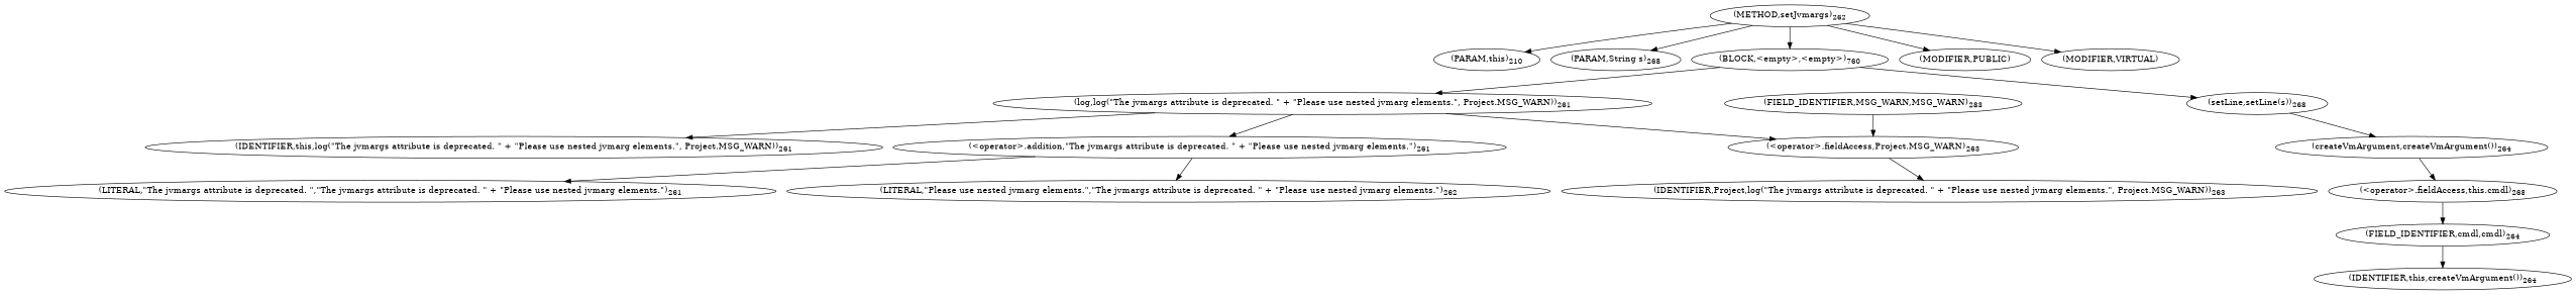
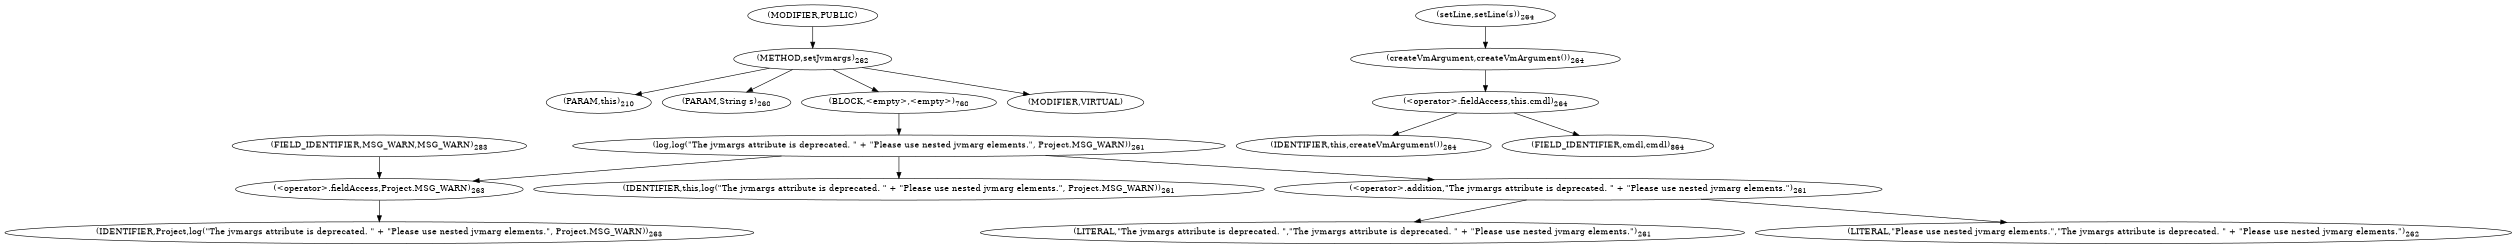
  digraph {
    n1 [label=<(METHOD,setJvmargs)<SUB>262</SUB>>]
    n2 [label=<(PARAM,this)<SUB>210</SUB>>]
-   n3 [label=<(PARAM,String s)<SUB>268</SUB>>]
+   n3 [label=<(PARAM,String s)<SUB>260</SUB>>]
    n4 [label=<(BLOCK,&lt;empty&gt;,&lt;empty&gt;)<SUB>760</SUB>>]
    n5 [label=<(MODIFIER,PUBLIC)>]
    n6 [label=<(MODIFIER,VIRTUAL)>]
    n7 [label=<(log,log(&quot;The jvmargs attribute is deprecated. &quot; + &quot;Please use nested jvmarg elements.&quot;, Project.MSG_WARN))<SUB>261</SUB>>]
-   n8 [label=<(setLine,setLine(s))<SUB>268</SUB>>]
+   n8 [label=<(setLine,setLine(s))<SUB>264</SUB>>]
    n9 [label=<(IDENTIFIER,this,log(&quot;The jvmargs attribute is deprecated. &quot; + &quot;Please use nested jvmarg elements.&quot;, Project.MSG_WARN))<SUB>261</SUB>>]
    n10 [label=<(&lt;operator&gt;.addition,&quot;The jvmargs attribute is deprecated. &quot; + &quot;Please use nested jvmarg elements.&quot;)<SUB>261</SUB>>]
    n11 [label=<(&lt;operator&gt;.fieldAccess,Project.MSG_WARN)<SUB>263</SUB>>]
    n12 [label=<(createVmArgument,createVmArgument())<SUB>264</SUB>>]
    n13 [label=<(LITERAL,&quot;The jvmargs attribute is deprecated. &quot;,&quot;The jvmargs attribute is deprecated. &quot; + &quot;Please use nested jvmarg elements.&quot;)<SUB>261</SUB>>]
    n14 [label=<(LITERAL,&quot;Please use nested jvmarg elements.&quot;,&quot;The jvmargs attribute is deprecated. &quot; + &quot;Please use nested jvmarg elements.&quot;)<SUB>262</SUB>>]
    n15 [label=<(IDENTIFIER,Project,log(&quot;The jvmargs attribute is deprecated. &quot; + &quot;Please use nested jvmarg elements.&quot;, Project.MSG_WARN))<SUB>263</SUB>>]
    n16 [label=<(FIELD_IDENTIFIER,MSG_WARN,MSG_WARN)<SUB>283</SUB>>]
-   n17 [label=<(&lt;operator&gt;.fieldAccess,this.cmdl)<SUB>268</SUB>>]
+   n17 [label=<(&lt;operator&gt;.fieldAccess,this.cmdl)<SUB>264</SUB>>]
    n18 [label=<(IDENTIFIER,this,createVmArgument())<SUB>264</SUB>>]
-   n19 [label=<(FIELD_IDENTIFIER,cmdl,cmdl)<SUB>264</SUB>>]
+   n19 [label=<(FIELD_IDENTIFIER,cmdl,cmdl)<SUB>864</SUB>>]
    n1 -> n2
    n1 -> n3
    n1 -> n4
-   n1 -> n5
+   n5 -> n1
    n1 -> n6
    n4 -> n7
-   n4 -> n8
    n7 -> n9
    n7 -> n10
    n7 -> n11
    n8 -> n12
    n10 -> n13
    n10 -> n14
    n11 -> n15
    n12 -> n17
    n16 -> n11
-   n19 -> n18
+   n17 -> n18
    n17 -> n19
  }
